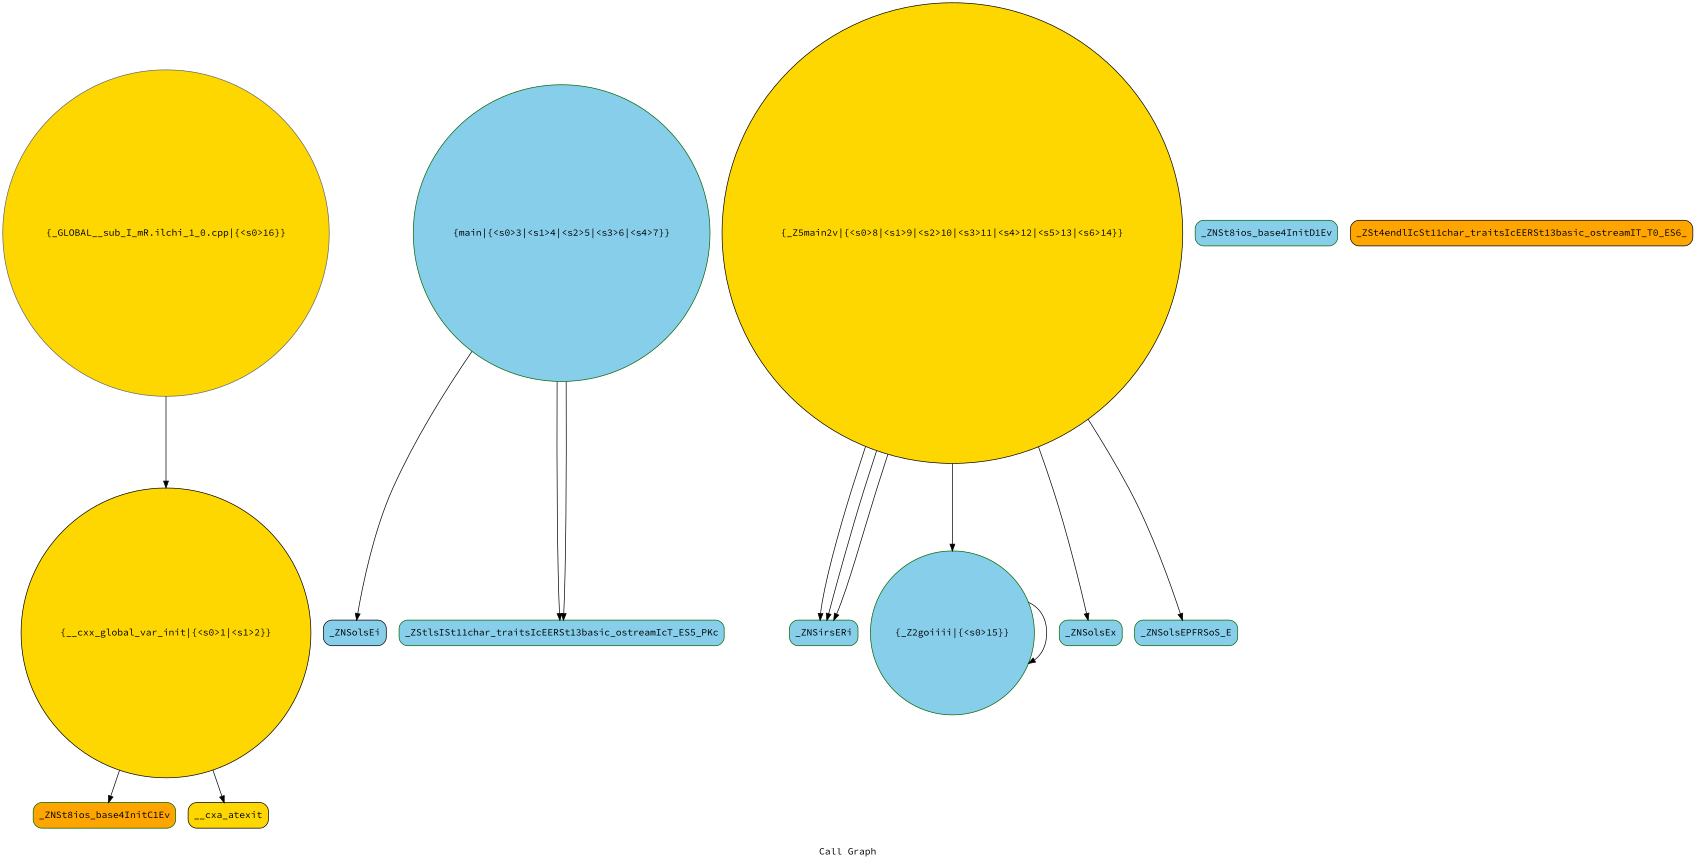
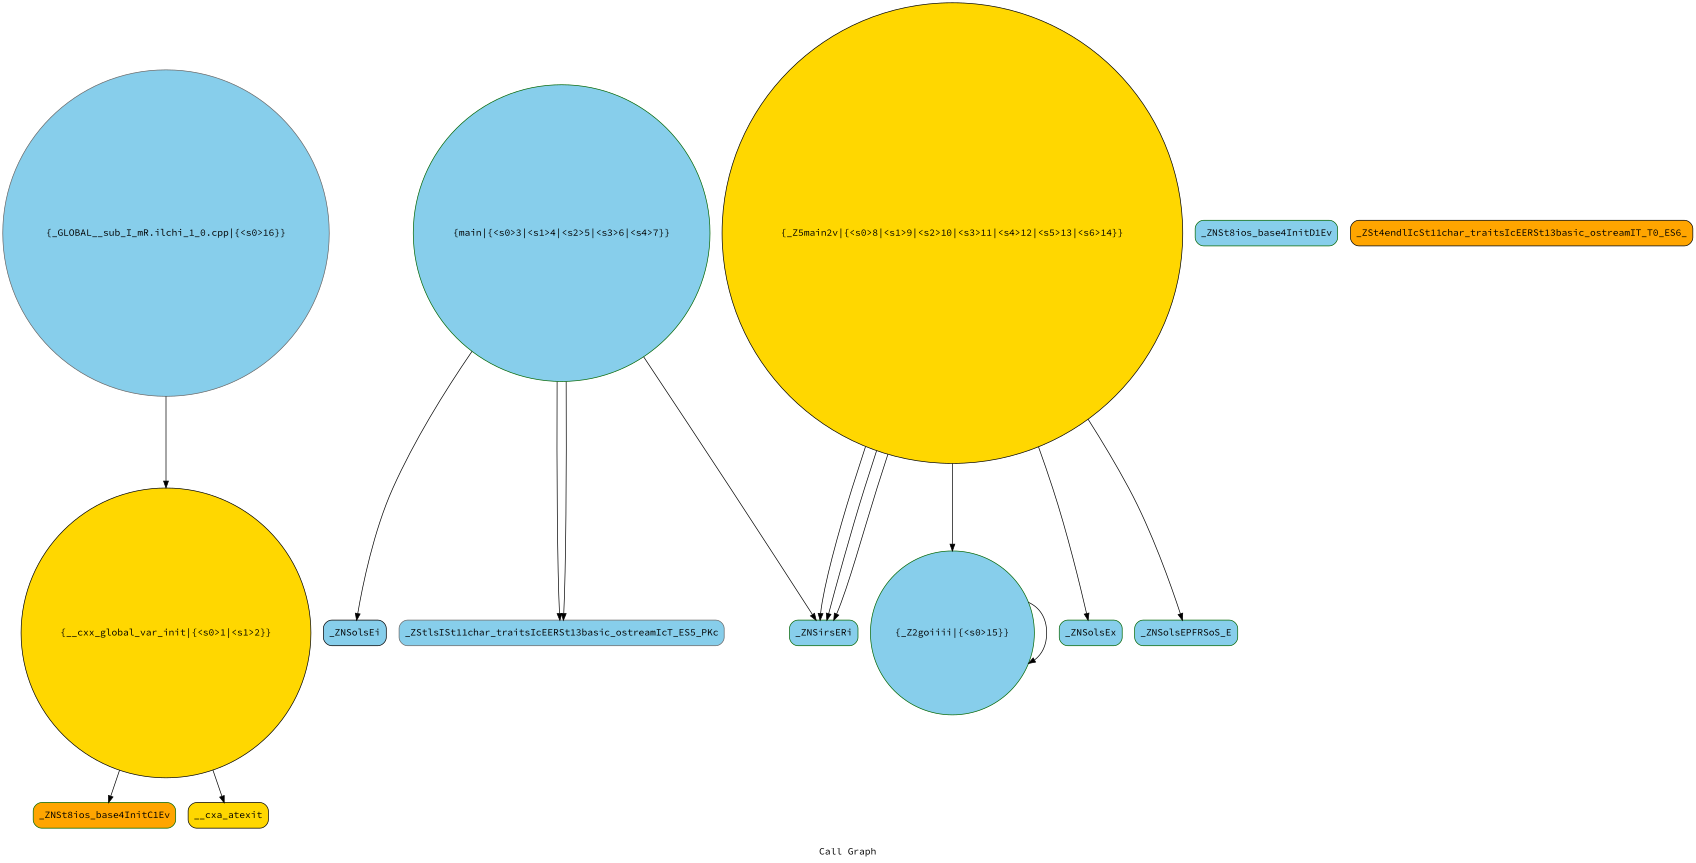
  digraph {
    fontname="Source Code Pro"
    label="Call Graph"
    node [color=darkgreen fillcolor=skyblue fontname="Source Code Pro" shape=Mrecord style=filled]
    edge [color=black fontname="Source Code Pro" tailport=s0]
    n1 [color=black fillcolor=gold label="{__cxx_global_var_init|{<s0>1|<s1>2}}" shape=circle]
    n2 [fillcolor=orange label="{_ZNSt8ios_base4InitC1Ev}"]
    n3 [color=black fillcolor=gold label="{__cxa_atexit}"]
    n4 [color=black label="{_ZNSolsEi}"]
-   n5 [color=gray40 fillcolor=gold label="{_GLOBAL__sub_I_mR.ilchi_1_0.cpp|{<s0>16}}" shape=circle]
+   n5 [color=gray40 label="{_GLOBAL__sub_I_mR.ilchi_1_0.cpp|{<s0>16}}" shape=circle]
    n6 [label="{_ZNSt8ios_base4InitD1Ev}"]
    n7 [label="{main|{<s0>3|<s1>4|<s2>5|<s3>6|<s4>7}}" shape=circle]
    n8 [label="{_ZNSirsERi}"]
-   n9 [label="{_ZStlsISt11char_traitsIcEERSt13basic_ostreamIcT_ES5_PKc}"]
+   n9 [color=gray40 label="{_ZStlsISt11char_traitsIcEERSt13basic_ostreamIcT_ES5_PKc}"]
    n10 [color=black fillcolor=gold label="{_Z5main2v|{<s0>8|<s1>9|<s2>10|<s3>11|<s4>12|<s5>13|<s6>14}}" shape=circle]
    n11 [label="{_Z2goiiii|{<s0>15}}" shape=circle]
    n12 [label="{_ZNSolsEx}"]
    n13 [label="{_ZNSolsEPFRSoS_E}"]
    n14 [color=black fillcolor=orange label="{_ZSt4endlIcSt11char_traitsIcEERSt13basic_ostreamIT_T0_ES6_}"]
    n1 -> n2
    n1 -> n3 [tailport=s1]
    n5 -> n1
    n7 -> n4 [tailport=s2]
+   n7 -> n8
    n7 -> n9 [tailport=s1]
    n7 -> n9 [tailport=s3]
    n10 -> n8
    n10 -> n8 [tailport=s1]
    n10 -> n8 [tailport=s2]
    n10 -> n11 [tailport=s4]
    n10 -> n12 [tailport=s5]
    n10 -> n13 [tailport=s6]
    n11 -> n11
  }
